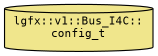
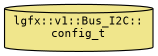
  digraph {
    rankdir=LR
    fontname="DejaVu Sans Mono"
-   n1 [color=black fillcolor=khaki fontname="DejaVu Sans Mono" fontsize=10 height=0.2 label="lgfx::v1::Bus_I4C::\lconfig_t" shape=cylinder style=filled width=0.4]
+   n1 [color=black fillcolor=khaki fontname="DejaVu Sans Mono" fontsize=10 height=0.2 label="lgfx::v1::Bus_I2C::\lconfig_t" shape=cylinder style=filled width=0.4]
  }
